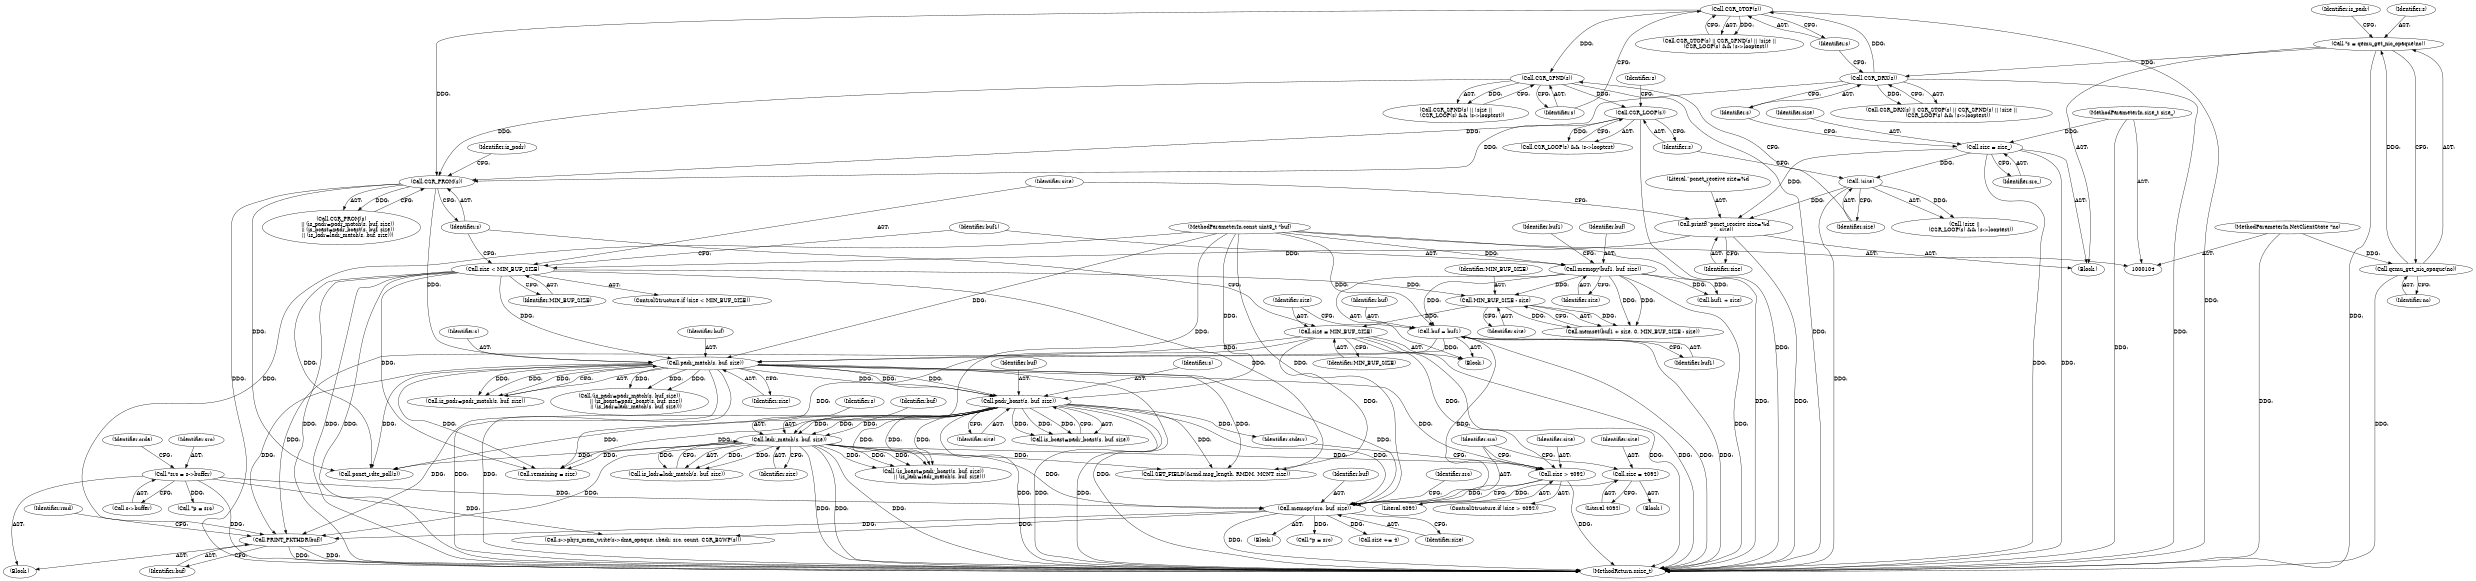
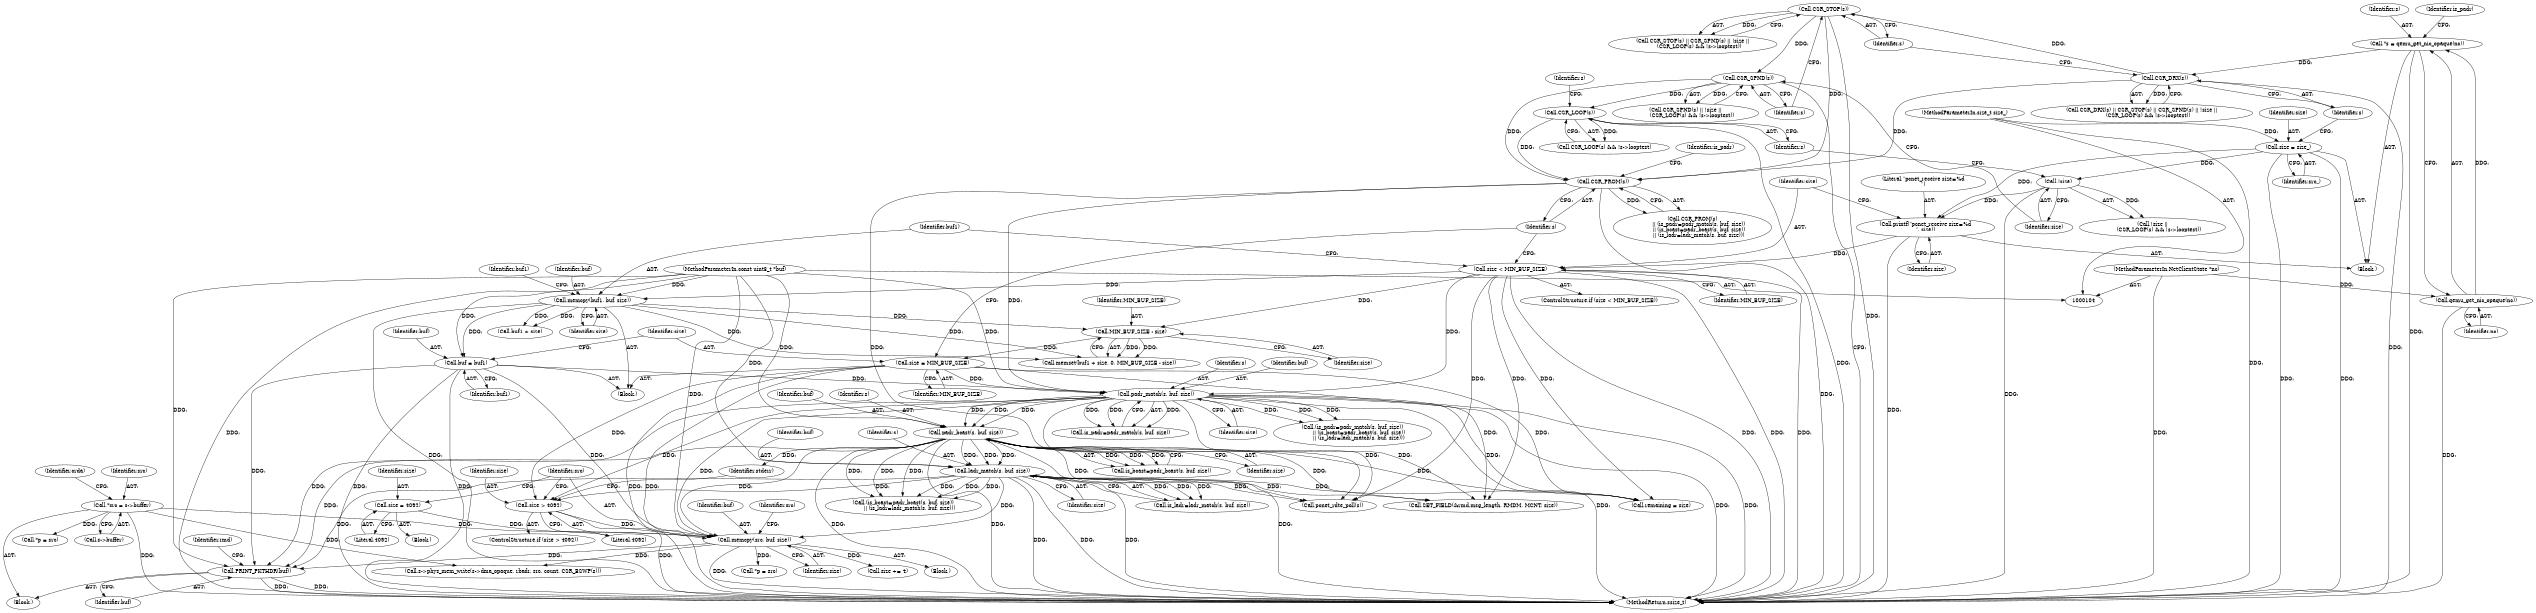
  digraph {
    n1 [label="(Call,PRINT_PKTHDR(buf))"]
    n2 [label="(MethodReturn,ssize_t)"]
    n3 [label="(Block,)"]
    n4 [label="(Identifier,buf)"]
    n5 [label="(Call,memcpy(src, buf, size))"]
    n6 [label="(Identifier,size)"]
    n7 [label="(Call,s->phys_mem_write(s->dma_opaque, rbadr, src, count, CSR_BSWP(s)))"]
    n8 [label="(Block,)"]
    n9 [label="(Call,*p = src)"]
    n10 [label="(Call,size += 4)"]
    n11 [label="(Call,*src = s->buffer)"]
    n12 [label="(Call,*p = src)"]
    n13 [label="(Call,s->buffer)"]
    n14 [label="(Call,padr_match(s, buf, size))"]
    n15 [label="(Call,padr_bcast(s, buf, size))"]
    n16 [label="(Call,size > 4092)"]
    n17 [label="(Call,is_padr=padr_match(s, buf, size))"]
    n18 [label="(Call,(is_padr=padr_match(s, buf, size))\n        || (is_bcast=padr_bcast(s, buf, size))\n        || (is_ladr=ladr_match(s, buf, size)))"]
    n19 [label="(Call,SET_FIELD(&rmd.msg_length, RMDM, MCNT, size))"]
    n20 [label="(Call,pcnet_rdte_poll(s))"]
    n21 [label="(Call,remaining = size)"]
    n22 [label="(Identifier,size)"]
    n23 [label="(Call,ladr_match(s, buf, size))"]
    n24 [label="(Call,(is_bcast=padr_bcast(s, buf, size))\n        || (is_ladr=ladr_match(s, buf, size)))"]
    n25 [label="(Identifier,size)"]
    n26 [label="(Call,is_bcast=padr_bcast(s, buf, size))"]
    n27 [label="(Identifier,stderr)"]
    n28 [label="(ControlStructure,if (size > 4092))"]
    n29 [label="(Literal,4092)"]
    n30 [label="(Call,CSR_PROM(s))"]
    n31 [label="(Call,CSR_PROM(s)\n        || (is_padr=padr_match(s, buf, size))\n        || (is_bcast=padr_bcast(s, buf, size))\n        || (is_ladr=ladr_match(s, buf, size)))"]
    n32 [label="(Identifier,s)"]
    n33 [label="(Call,size < MIN_BUF_SIZE)"]
    n34 [label="(Call,size = MIN_BUF_SIZE)"]
    n35 [label="(Call,CSR_STOP(s))"]
    n36 [label="(Call,CSR_SPND(s))"]
    n37 [label="(Call,CSR_STOP(s) || CSR_SPND(s) || !size ||\n        (CSR_LOOP(s) && !s->looptest))"]
    n38 [label="(Identifier,s)"]
    n39 [label="(Call,CSR_LOOP(s))"]
    n40 [label="(Call,CSR_SPND(s) || !size ||\n        (CSR_LOOP(s) && !s->looptest))"]
    n41 [label="(Identifier,s)"]
    n42 [label="(Call,CSR_DRX(s))"]
    n43 [label="(Call,CSR_DRX(s) || CSR_STOP(s) || CSR_SPND(s) || !size ||\n        (CSR_LOOP(s) && !s->looptest))"]
    n44 [label="(Identifier,s)"]
    n45 [label="(Call,size = size_)"]
    n46 [label="(Call,*s = qemu_get_nic_opaque(nc))"]
    n47 [label="(Call,qemu_get_nic_opaque(nc))"]
    n48 [label="(Block,)"]
    n49 [label="(Identifier,nc)"]
    n50 [label="(MethodParameterIn,NetClientState *nc)"]
    1000104
    n52 [label="(Identifier,s)"]
    n53 [label="(Call,CSR_LOOP(s) && !s->looptest)"]
    n54 [label="(Call,!size)"]
    n55 [label="(Call,buf = buf1)"]
    n56 [label="(Identifier,buf1)"]
    n57 [label="(Block,)"]
    n58 [label="(Call,memcpy(buf1, buf, size))"]
    n59 [label="(Call,MIN_BUF_SIZE - size)"]
    n60 [label="(Call,memset(buf1 + size, 0, MIN_BUF_SIZE - size))"]
    n61 [label="(Call,buf1 + size)"]
    n62 [label="(Identifier,size)"]
    n63 [label="(Identifier,size)"]
    n64 [label="(MethodParameterIn,const uint8_t *buf)"]
    n65 [label="(Call,is_ladr=ladr_match(s, buf, size))"]
    n66 [label="(Identifier,size)"]
    n67 [label="(Identifier,MIN_BUF_SIZE)"]
    n68 [label="(ControlStructure,if (size < MIN_BUF_SIZE))"]
    n69 [label="(Call,printf(\"pcnet_receive size=%d\n\", size))"]
    n70 [label="(Identifier,size)"]
    n71 [label="(Identifier,src_)"]
    n72 [label="(Identifier,size)"]
    n73 [label="(Call,!size ||\n        (CSR_LOOP(s) && !s->looptest))"]
    n74 [label="(MethodParameterIn,size_t size_)"]
    n75 [label="(Identifier,MIN_BUF_SIZE)"]
    n76 [label="(Call,size = 4092)"]
    n77 [label="(Block,)"]
    n78 [label="(Literal,4092)"]
    n79 [label="(Identifier,size)"]
    n80 [label="(Identifier,s)"]
    n81 [label="(Identifier,rmd)"]
    n82 [label="(Identifier,src)"]
    n83 [label="(Identifier,buf)"]
    n84 [label="(Identifier,size)"]
    n85 [label="(Identifier,is_padr)"]
    n86 [label="(Identifier,s)"]
    n87 [label="(Identifier,crda)"]
    n88 [label="(Identifier,size)"]
    n89 [label="(Identifier,src)"]
    n90 [label="(Identifier,size)"]
    n91 [label="(Identifier,s)"]
    n92 [label="(Identifier,buf1)"]
    n93 [label="(Literal,\"pcnet_receive size=%d\n\")"]
    n94 [label="(Identifier,size)"]
    n95 [label="(Identifier,buf)"]
    n96 [label="(Identifier,buf)"]
    n97 [label="(Identifier,s)"]
    n98 [label="(Identifier,is_padr)"]
    n99 [label="(Identifier,buf1)"]
    n100 [label="(Identifier,MIN_BUF_SIZE)"]
    n101 [label="(Identifier,buf)"]
    n102 [label="(Identifier,s)"]
    n103 [label="(Identifier,src)"]
    n104 [label="(Identifier,buf)"]
    n105 [label="(Identifier,buf)"]
    n1 -> n2 [label="DDG: "]
    n1 -> n2 [label="DDG: "]
    n1 -> n3 [label="AST: "]
    n1 -> n4 [label="CFG: "]
    n4 -> n1 [label="AST: "]
    n5 -> n1 [label="DDG: "]
    n5 -> n2 [label="DDG: "]
    n5 -> n6 [label="CFG: "]
    n5 -> n7 [label="DDG: "]
    n5 -> n8 [label="AST: "]
    n5 -> n9 [label="DDG: "]
    n5 -> n10 [label="DDG: "]
    n6 -> n5 [label="AST: "]
    n11 -> n2 [label="DDG: "]
    n11 -> n3 [label="AST: "]
    n11 -> n5 [label="DDG: "]
    n11 -> n7 [label="DDG: "]
    n11 -> n12 [label="DDG: "]
    n11 -> n13 [label="CFG: "]
    n13 -> n11 [label="AST: "]
    n14 -> n1 [label="DDG: "]
    n14 -> n2 [label="DDG: "]
    n14 -> n2 [label="DDG: "]
    n14 -> n2 [label="DDG: "]
    n14 -> n5 [label="DDG: "]
    n14 -> n15 [label="DDG: "]
    n14 -> n15 [label="DDG: "]
    n14 -> n15 [label="DDG: "]
    n14 -> n16 [label="DDG: "]
    n14 -> n17 [label="AST: "]
    n14 -> n17 [label="DDG: "]
    n14 -> n17 [label="DDG: "]
    n14 -> n17 [label="DDG: "]
    n14 -> n18 [label="DDG: "]
    n14 -> n18 [label="DDG: "]
    n14 -> n18 [label="DDG: "]
    n14 -> n19 [label="DDG: "]
    n14 -> n20 [label="DDG: "]
    n14 -> n21 [label="DDG: "]
    n14 -> n22 [label="CFG: "]
    n15 -> n1 [label="DDG: "]
    n15 -> n2 [label="DDG: "]
    n15 -> n2 [label="DDG: "]
    n15 -> n2 [label="DDG: "]
    n15 -> n5 [label="DDG: "]
    n15 -> n19 [label="DDG: "]
    n15 -> n20 [label="DDG: "]
    n15 -> n21 [label="DDG: "]
    n15 -> n23 [label="DDG: "]
    n15 -> n23 [label="DDG: "]
    n15 -> n23 [label="DDG: "]
    n15 -> n24 [label="DDG: "]
    n15 -> n24 [label="DDG: "]
    n15 -> n24 [label="DDG: "]
    n15 -> n25 [label="CFG: "]
    n15 -> n26 [label="AST: "]
    n15 -> n26 [label="DDG: "]
    n15 -> n26 [label="DDG: "]
    n15 -> n26 [label="DDG: "]
    n15 -> n27 [label="DDG: "]
    n16 -> n2 [label="DDG: "]
    n16 -> n5 [label="DDG: "]
    n16 -> n28 [label="AST: "]
    n16 -> n29 [label="CFG: "]
    n17 -> n14 [label="CFG: "]
    n22 -> n14 [label="AST: "]
    n23 -> n1 [label="DDG: "]
    n23 -> n2 [label="DDG: "]
    n23 -> n2 [label="DDG: "]
    n23 -> n2 [label="DDG: "]
    n23 -> n5 [label="DDG: "]
    n23 -> n16 [label="DDG: "]
    n23 -> n19 [label="DDG: "]
    n23 -> n20 [label="DDG: "]
    n23 -> n21 [label="DDG: "]
    n23 -> n24 [label="DDG: "]
    n23 -> n24 [label="DDG: "]
    n23 -> n24 [label="DDG: "]
    n23 -> n65 [label="AST: "]
    n23 -> n65 [label="DDG: "]
    n23 -> n65 [label="DDG: "]
    n23 -> n65 [label="DDG: "]
    n23 -> n66 [label="CFG: "]
    n25 -> n15 [label="AST: "]
    n26 -> n15 [label="CFG: "]
    n27 -> n16 [label="CFG: "]
    n29 -> n16 [label="AST: "]
    n30 -> n2 [label="DDG: "]
    n30 -> n14 [label="DDG: "]
    n30 -> n20 [label="DDG: "]
    n30 -> n31 [label="AST: "]
    n30 -> n31 [label="DDG: "]
    n30 -> n32 [label="CFG: "]
    n31 -> n30 [label="CFG: "]
    n32 -> n30 [label="AST: "]
    n32 -> n33 [label="CFG: "]
    n32 -> n34 [label="CFG: "]
    n33 -> n2 [label="DDG: "]
    n33 -> n2 [label="DDG: "]
    n33 -> n2 [label="DDG: "]
    n33 -> n14 [label="DDG: "]
    n33 -> n19 [label="DDG: "]
    n33 -> n20 [label="DDG: "]
    n33 -> n21 [label="DDG: "]
+   n33 -> n58 [label="DDG: "]
    n33 -> n59 [label="DDG: "]
    n33 -> n67 [label="CFG: "]
    n33 -> n68 [label="AST: "]
    n34 -> n2 [label="DDG: "]
    n34 -> n2 [label="DDG: "]
    n34 -> n14 [label="DDG: "]
    n34 -> n16 [label="DDG: "]
    n34 -> n19 [label="DDG: "]
    n34 -> n21 [label="DDG: "]
    n34 -> n57 [label="AST: "]
    n34 -> n75 [label="CFG: "]
    n35 -> n2 [label="DDG: "]
    n35 -> n30 [label="DDG: "]
    n35 -> n36 [label="DDG: "]
    n35 -> n37 [label="AST: "]
    n35 -> n37 [label="DDG: "]
    n35 -> n38 [label="CFG: "]
-   n36 -> n2 [label="DDG: "]
+   n36 -> n2 [label="CFG: "]
    n36 -> n30 [label="DDG: "]
    n36 -> n39 [label="DDG: "]
    n36 -> n40 [label="AST: "]
    n36 -> n40 [label="DDG: "]
    n36 -> n41 [label="CFG: "]
    n37 -> n35 [label="CFG: "]
    n38 -> n35 [label="AST: "]
    n38 -> n42 [label="CFG: "]
    n39 -> n2 [label="DDG: "]
    n39 -> n30 [label="DDG: "]
    n39 -> n52 [label="CFG: "]
    n39 -> n53 [label="AST: "]
    n39 -> n53 [label="DDG: "]
    n40 -> n36 [label="CFG: "]
    n41 -> n35 [label="CFG: "]
    n41 -> n36 [label="AST: "]
    n42 -> n2 [label="DDG: "]
    n42 -> n30 [label="DDG: "]
    n42 -> n35 [label="DDG: "]
    n42 -> n43 [label="AST: "]
    n42 -> n43 [label="DDG: "]
    n42 -> n44 [label="CFG: "]
    n43 -> n42 [label="CFG: "]
    n44 -> n42 [label="AST: "]
    n44 -> n45 [label="CFG: "]
    n45 -> n2 [label="DDG: "]
    n45 -> n2 [label="DDG: "]
    n45 -> n48 [label="AST: "]
    n45 -> n54 [label="DDG: "]
    n45 -> n69 [label="DDG: "]
    n45 -> n71 [label="CFG: "]
    n46 -> n2 [label="DDG: "]
    n46 -> n42 [label="DDG: "]
    n46 -> n47 [label="CFG: "]
    n46 -> n48 [label="AST: "]
    n47 -> n2 [label="DDG: "]
    n47 -> n46 [label="AST: "]
    n47 -> n46 [label="DDG: "]
    n47 -> n49 [label="CFG: "]
    n49 -> n47 [label="AST: "]
    n50 -> n2 [label="DDG: "]
    n50 -> n47 [label="DDG: "]
    n50 -> 1000104 [label="AST: "]
    n52 -> n39 [label="AST: "]
    n52 -> n54 [label="CFG: "]
    n53 -> n39 [label="CFG: "]
    n54 -> n2 [label="DDG: "]
    n54 -> n69 [label="DDG: "]
    n54 -> n72 [label="CFG: "]
    n54 -> n73 [label="AST: "]
    n54 -> n73 [label="DDG: "]
    n55 -> n1 [label="DDG: "]
    n55 -> n2 [label="DDG: "]
    n55 -> n2 [label="DDG: "]
    n55 -> n5 [label="DDG: "]
    n55 -> n14 [label="DDG: "]
    n55 -> n56 [label="CFG: "]
    n55 -> n57 [label="AST: "]
    n56 -> n55 [label="AST: "]
    n58 -> n2 [label="DDG: "]
    n58 -> n55 [label="DDG: "]
    n58 -> n57 [label="AST: "]
    n58 -> n59 [label="DDG: "]
    n58 -> n60 [label="DDG: "]
    n58 -> n60 [label="DDG: "]
    n58 -> n61 [label="DDG: "]
    n58 -> n61 [label="DDG: "]
    n58 -> n62 [label="CFG: "]
    n59 -> n34 [label="DDG: "]
    n59 -> n60 [label="AST: "]
    n59 -> n60 [label="DDG: "]
    n59 -> n60 [label="DDG: "]
    n59 -> n63 [label="CFG: "]
    n60 -> n59 [label="CFG: "]
    n62 -> n58 [label="AST: "]
    n63 -> n59 [label="AST: "]
    n64 -> n1 [label="DDG: "]
    n64 -> n2 [label="DDG: "]
    n64 -> n5 [label="DDG: "]
    n64 -> n14 [label="DDG: "]
    n64 -> n15 [label="DDG: "]
    n64 -> n23 [label="DDG: "]
    n64 -> 1000104 [label="AST: "]
    n64 -> n55 [label="DDG: "]
    n64 -> n58 [label="DDG: "]
    n65 -> n23 [label="CFG: "]
    n66 -> n23 [label="AST: "]
    n67 -> n33 [label="AST: "]
    n69 -> n2 [label="DDG: "]
    n69 -> n33 [label="DDG: "]
    n69 -> n48 [label="AST: "]
    n69 -> n70 [label="CFG: "]
    n70 -> n69 [label="AST: "]
    n71 -> n45 [label="AST: "]
    n72 -> n36 [label="CFG: "]
    n72 -> n54 [label="AST: "]
    n74 -> n2 [label="DDG: "]
    n74 -> n45 [label="DDG: "]
    n74 -> 1000104 [label="AST: "]
    n75 -> n34 [label="AST: "]
    n76 -> n5 [label="DDG: "]
    n76 -> n77 [label="AST: "]
    n76 -> n78 [label="CFG: "]
    n78 -> n76 [label="AST: "]
    n79 -> n45 [label="AST: "]
    n80 -> n15 [label="AST: "]
    n81 -> n1 [label="CFG: "]
    n82 -> n5 [label="AST: "]
    n82 -> n16 [label="CFG: "]
    n82 -> n76 [label="CFG: "]
    n83 -> n55 [label="AST: "]
    n84 -> n33 [label="AST: "]
    n84 -> n69 [label="CFG: "]
    n85 -> n46 [label="CFG: "]
    n86 -> n14 [label="AST: "]
    n87 -> n11 [label="CFG: "]
    n88 -> n16 [label="AST: "]
    n89 -> n11 [label="AST: "]
    n90 -> n76 [label="AST: "]
    n91 -> n39 [label="CFG: "]
    n92 -> n33 [label="CFG: "]
    n92 -> n58 [label="AST: "]
    n93 -> n69 [label="AST: "]
    n94 -> n34 [label="AST: "]
    n94 -> n55 [label="CFG: "]
    n95 -> n14 [label="AST: "]
    n96 -> n58 [label="AST: "]
    n97 -> n23 [label="AST: "]
    n98 -> n30 [label="CFG: "]
    n99 -> n58 [label="CFG: "]
    n100 -> n59 [label="AST: "]
    n101 -> n5 [label="AST: "]
    n102 -> n46 [label="AST: "]
    n103 -> n5 [label="CFG: "]
    n104 -> n23 [label="AST: "]
    n105 -> n15 [label="AST: "]
  }
